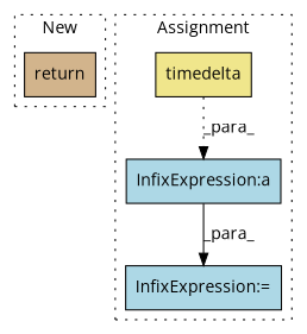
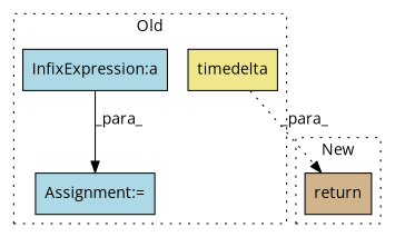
  digraph {
    fontname="Open Sans"
    node [fillcolor=lightblue fontname="Open Sans" shape=box style=filled]
    edge [fontname="Open Sans"]
    n1 [a=41 fillcolor=tan l=7 label=return s=7475]
    n2 [a=32 fillcolor=khaki l="10,1" label=timedelta s="7221,7238"]
    n3 [a=27 l=3 label="InfixExpression:a" s=7209]
-   n4 [a=7 l=1 label="InfixExpression:=" s=6805]
+   n4 [a=7 l=1 label="Assignment:=" s=6805]
    subgraph cluster_1 {
      label=New
      style=dotted
      n1
    }
    subgraph cluster_2 {
-     label=Assignment
+     label=Old
      style=dotted
      n2
      n3
      n4
    }
-   n2 -> n3 [label=_para_ style=dotted]
+   n2 -> n1 [label=_para_ style=dotted]
    n3 -> n4 [label=_para_ style=solid]
  }
